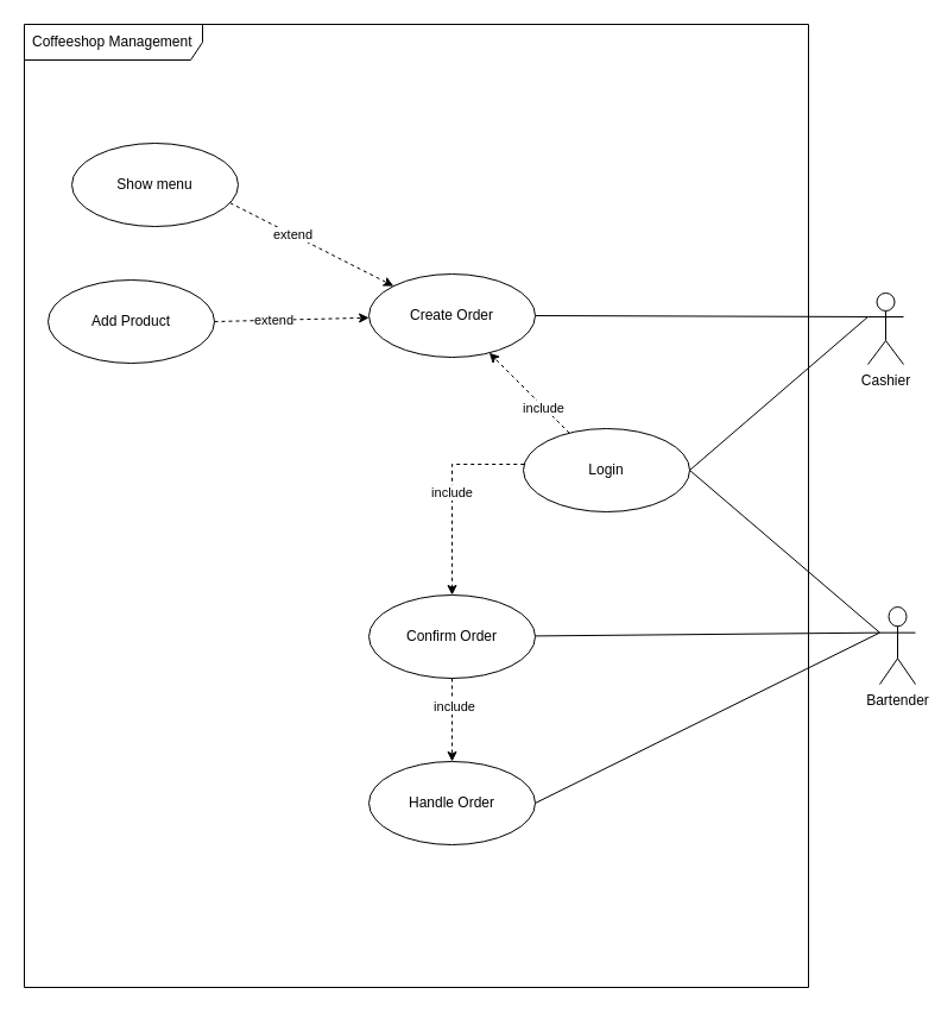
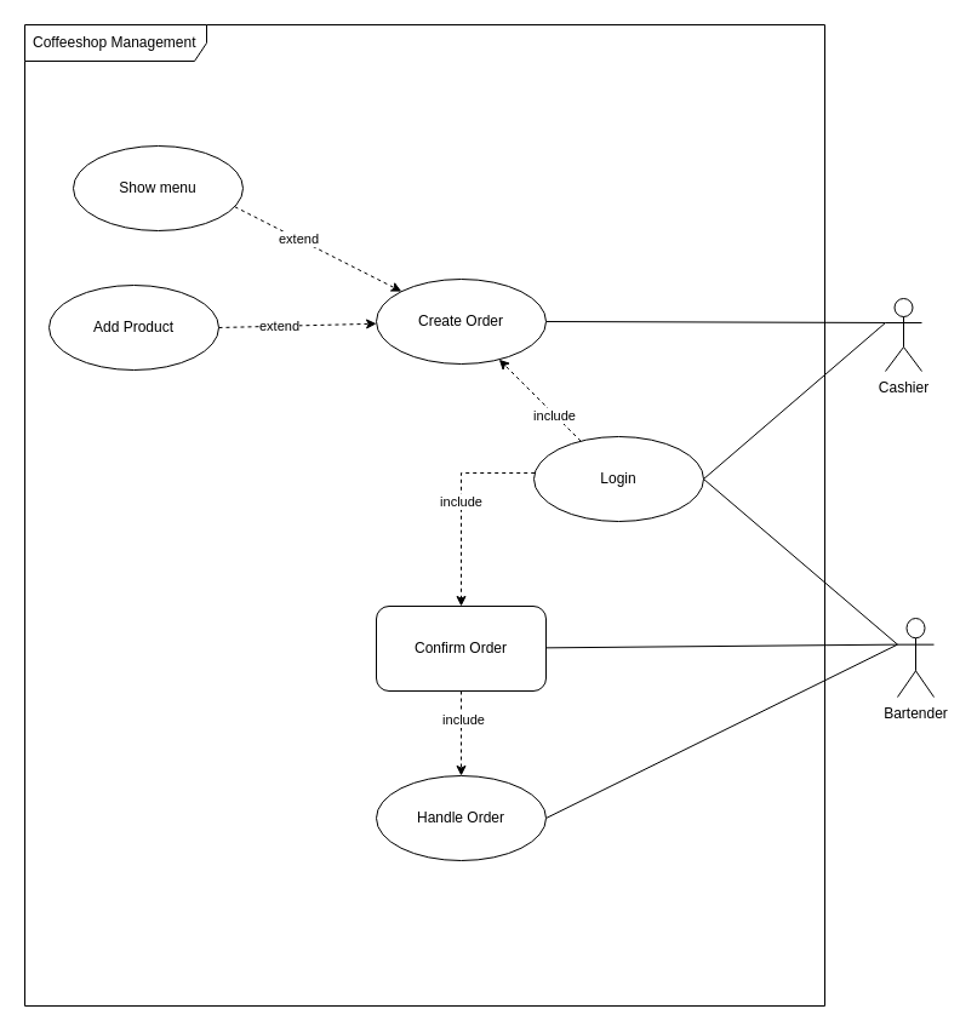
  <mxCell id="0" />
  <mxCell id="1" parent="0" />
  <mxCell id="2" value="Coffeeshop Management" style="shape=umlFrame;whiteSpace=wrap;html=1;width=150;height=30;boundedLbl=1;verticalAlign=middle;align=left;spacingLeft=5;" parent="1" vertex="1"><mxGeometry x="20" y="20" width="660" height="810" as="geometry" /></mxCell>
  <mxCell id="3" style="rounded=0;orthogonalLoop=1;jettySize=auto;html=1;entryX=1;entryY=0.5;entryDx=0;entryDy=0;endArrow=none;endFill=0;exitX=0;exitY=0.333;exitDx=0;exitDy=0;exitPerimeter=0;" parent="1" source="5" target="9" edge="1"><mxGeometry relative="1" as="geometry"><mxPoint x="680" y="265" as="sourcePoint" /></mxGeometry></mxCell>
  <mxCell id="4" style="edgeStyle=none;rounded=0;orthogonalLoop=1;jettySize=auto;html=1;endArrow=none;endFill=0;exitX=0;exitY=0.333;exitDx=0;exitDy=0;exitPerimeter=0;" parent="1" source="5" target="10" edge="1"><mxGeometry relative="1" as="geometry"><mxPoint x="680" y="270" as="sourcePoint" /></mxGeometry></mxCell>
  <mxCell id="5" value="Cashier" style="shape=umlActor;verticalLabelPosition=bottom;verticalAlign=top;html=1;" parent="1" vertex="1"><mxGeometry x="730" y="246" width="30" height="60" as="geometry" /></mxCell>
  <mxCell id="6" value="" style="edgeStyle=none;rounded=0;orthogonalLoop=1;jettySize=auto;html=1;dashed=1;" parent="1" source="9" target="10" edge="1"><mxGeometry relative="1" as="geometry" /></mxCell>
  <mxCell id="7" value="include" style="edgeLabel;html=1;align=center;verticalAlign=middle;resizable=0;points=[];" parent="6" vertex="1" connectable="0"><mxGeometry x="-0.352" y="1" relative="1" as="geometry"><mxPoint as="offset" /></mxGeometry></mxCell>
  <mxCell id="8" value="include" style="edgeStyle=orthogonalEdgeStyle;rounded=0;orthogonalLoop=1;jettySize=auto;html=1;dashed=1;" parent="1" source="9" target="20" edge="1"><mxGeometry relative="1" as="geometry"><Array as="points"><mxPoint x="380" y="390" /></Array></mxGeometry></mxCell>
  <mxCell id="9" value="Login" style="ellipse;whiteSpace=wrap;html=1;" parent="1" vertex="1"><mxGeometry x="440" y="360" width="140" height="70" as="geometry" /></mxCell>
  <mxCell id="10" value="Create Order" style="ellipse;whiteSpace=wrap;html=1;" parent="1" vertex="1"><mxGeometry x="310" y="230" width="140" height="70" as="geometry" /></mxCell>
  <mxCell id="11" value="" style="edgeStyle=none;rounded=0;orthogonalLoop=1;jettySize=auto;html=1;entryX=1;entryY=0.5;entryDx=0;entryDy=0;endArrow=none;endFill=0;exitX=0;exitY=0.333;exitDx=0;exitDy=0;exitPerimeter=0;" parent="1" source="13" target="14" edge="1"><mxGeometry relative="1" as="geometry"><mxPoint x="690" y="530" as="sourcePoint" /></mxGeometry></mxCell>
  <mxCell id="12" style="edgeStyle=none;rounded=0;orthogonalLoop=1;jettySize=auto;html=1;exitX=0;exitY=0.333;exitDx=0;exitDy=0;exitPerimeter=0;endArrow=none;endFill=0;entryX=1;entryY=0.5;entryDx=0;entryDy=0;" parent="1" source="13" target="9" edge="1"><mxGeometry relative="1" as="geometry"><mxPoint x="640" y="310" as="targetPoint" /></mxGeometry></mxCell>
  <mxCell id="13" value="Bartender" style="shape=umlActor;verticalLabelPosition=bottom;verticalAlign=top;html=1;" parent="1" vertex="1"><mxGeometry x="740" y="510" width="30" height="65" as="geometry" /></mxCell>
  <mxCell id="14" value="&lt;span style=&quot;&quot;&gt;Handle Order&lt;/span&gt;" style="ellipse;whiteSpace=wrap;html=1;" parent="1" vertex="1"><mxGeometry x="310" y="640" width="140" height="70" as="geometry" /></mxCell>
  <mxCell id="15" style="edgeStyle=none;rounded=0;orthogonalLoop=1;jettySize=auto;html=1;dashed=1;exitX=0.951;exitY=0.717;exitDx=0;exitDy=0;exitPerimeter=0;" parent="1" source="24" target="10" edge="1"><mxGeometry relative="1" as="geometry"><mxPoint x="166.221" y="185.852" as="sourcePoint" /></mxGeometry></mxCell>
  <mxCell id="16" value="extend" style="edgeLabel;html=1;align=center;verticalAlign=middle;resizable=0;points=[];" parent="15" vertex="1" connectable="0"><mxGeometry x="-0.232" relative="1" as="geometry"><mxPoint as="offset" /></mxGeometry></mxCell>
  <mxCell id="17" value="Add Product" style="ellipse;whiteSpace=wrap;html=1;" parent="1" vertex="1"><mxGeometry x="40" y="235" width="140" height="70" as="geometry" /></mxCell>
  <mxCell id="18" style="edgeStyle=none;rounded=0;orthogonalLoop=1;jettySize=auto;html=1;dashed=1;exitX=1;exitY=0.5;exitDx=0;exitDy=0;" parent="1" source="17" target="10" edge="1"><mxGeometry relative="1" as="geometry"><mxPoint x="193.275" y="399.968" as="sourcePoint" /><mxPoint x="316.893" y="429.854" as="targetPoint" /><Array as="points" /></mxGeometry></mxCell>
  <mxCell id="19" value="extend" style="edgeLabel;html=1;align=center;verticalAlign=middle;resizable=0;points=[];" parent="18" vertex="1" connectable="0"><mxGeometry x="-0.232" relative="1" as="geometry"><mxPoint as="offset" /></mxGeometry></mxCell>
- <mxCell id="20" value="Confirm Order" style="ellipse;whiteSpace=wrap;html=1;" parent="1" vertex="1"><mxGeometry x="310" y="500" width="140" height="70" as="geometry" /></mxCell>
+ <mxCell id="20" value="Confirm Order" style="whiteSpace=wrap;html=1;rounded=1;" parent="1" vertex="1"><mxGeometry x="310" y="500" width="140" height="70" as="geometry" /></mxCell>
  <mxCell id="21" style="rounded=0;orthogonalLoop=1;jettySize=auto;html=1;endArrow=none;endFill=0;exitX=0;exitY=0.333;exitDx=0;exitDy=0;exitPerimeter=0;" parent="1" source="13" target="20" edge="1"><mxGeometry relative="1" as="geometry"><mxPoint x="660" y="609.884" as="sourcePoint" /><mxPoint x="460" y="875" as="targetPoint" /></mxGeometry></mxCell>
  <mxCell id="22" value="" style="edgeStyle=none;rounded=0;orthogonalLoop=1;jettySize=auto;html=1;dashed=1;entryX=0.5;entryY=0;entryDx=0;entryDy=0;exitX=0.5;exitY=1;exitDx=0;exitDy=0;" parent="1" source="20" target="14" edge="1"><mxGeometry relative="1" as="geometry"><mxPoint x="390" y="315" as="sourcePoint" /><mxPoint x="390" y="420" as="targetPoint" /></mxGeometry></mxCell>
  <mxCell id="23" value="include" style="edgeLabel;html=1;align=center;verticalAlign=middle;resizable=0;points=[];" parent="22" vertex="1" connectable="0"><mxGeometry x="-0.352" y="1" relative="1" as="geometry"><mxPoint as="offset" /></mxGeometry></mxCell>
  <mxCell id="24" value="Show menu" style="ellipse;whiteSpace=wrap;html=1;" parent="1" vertex="1"><mxGeometry x="60" y="120" width="140" height="70" as="geometry" /></mxCell>
